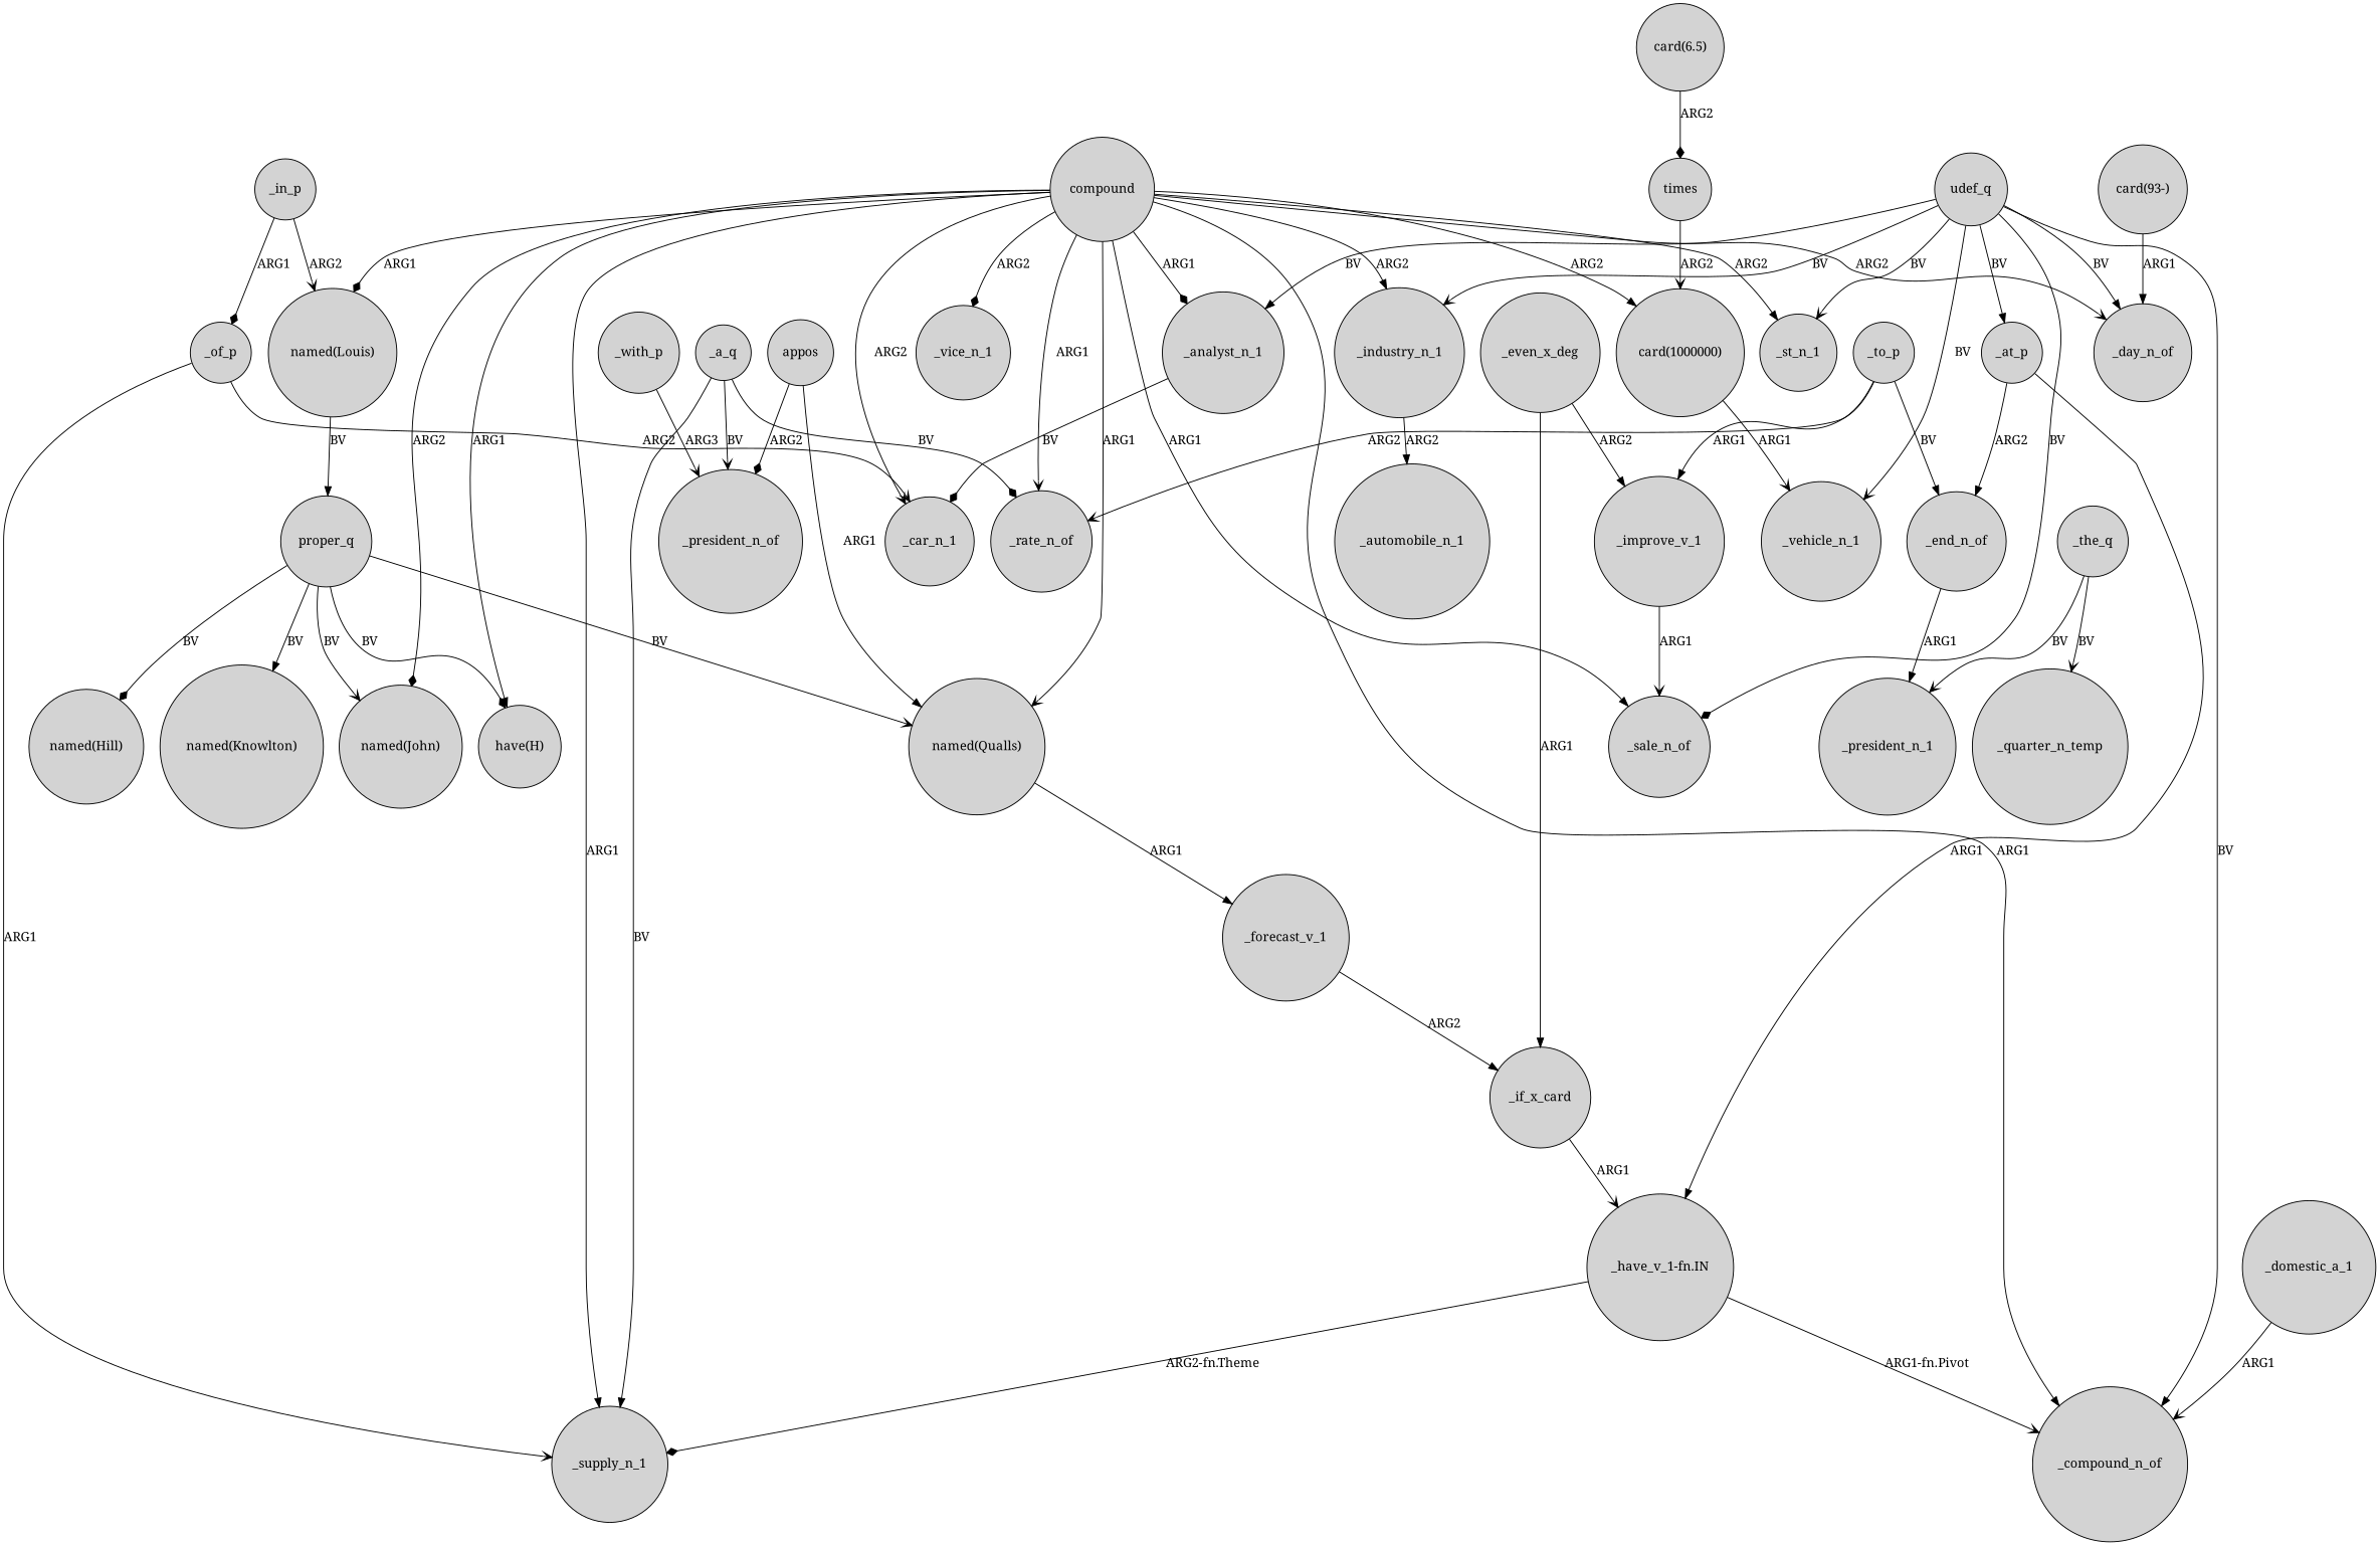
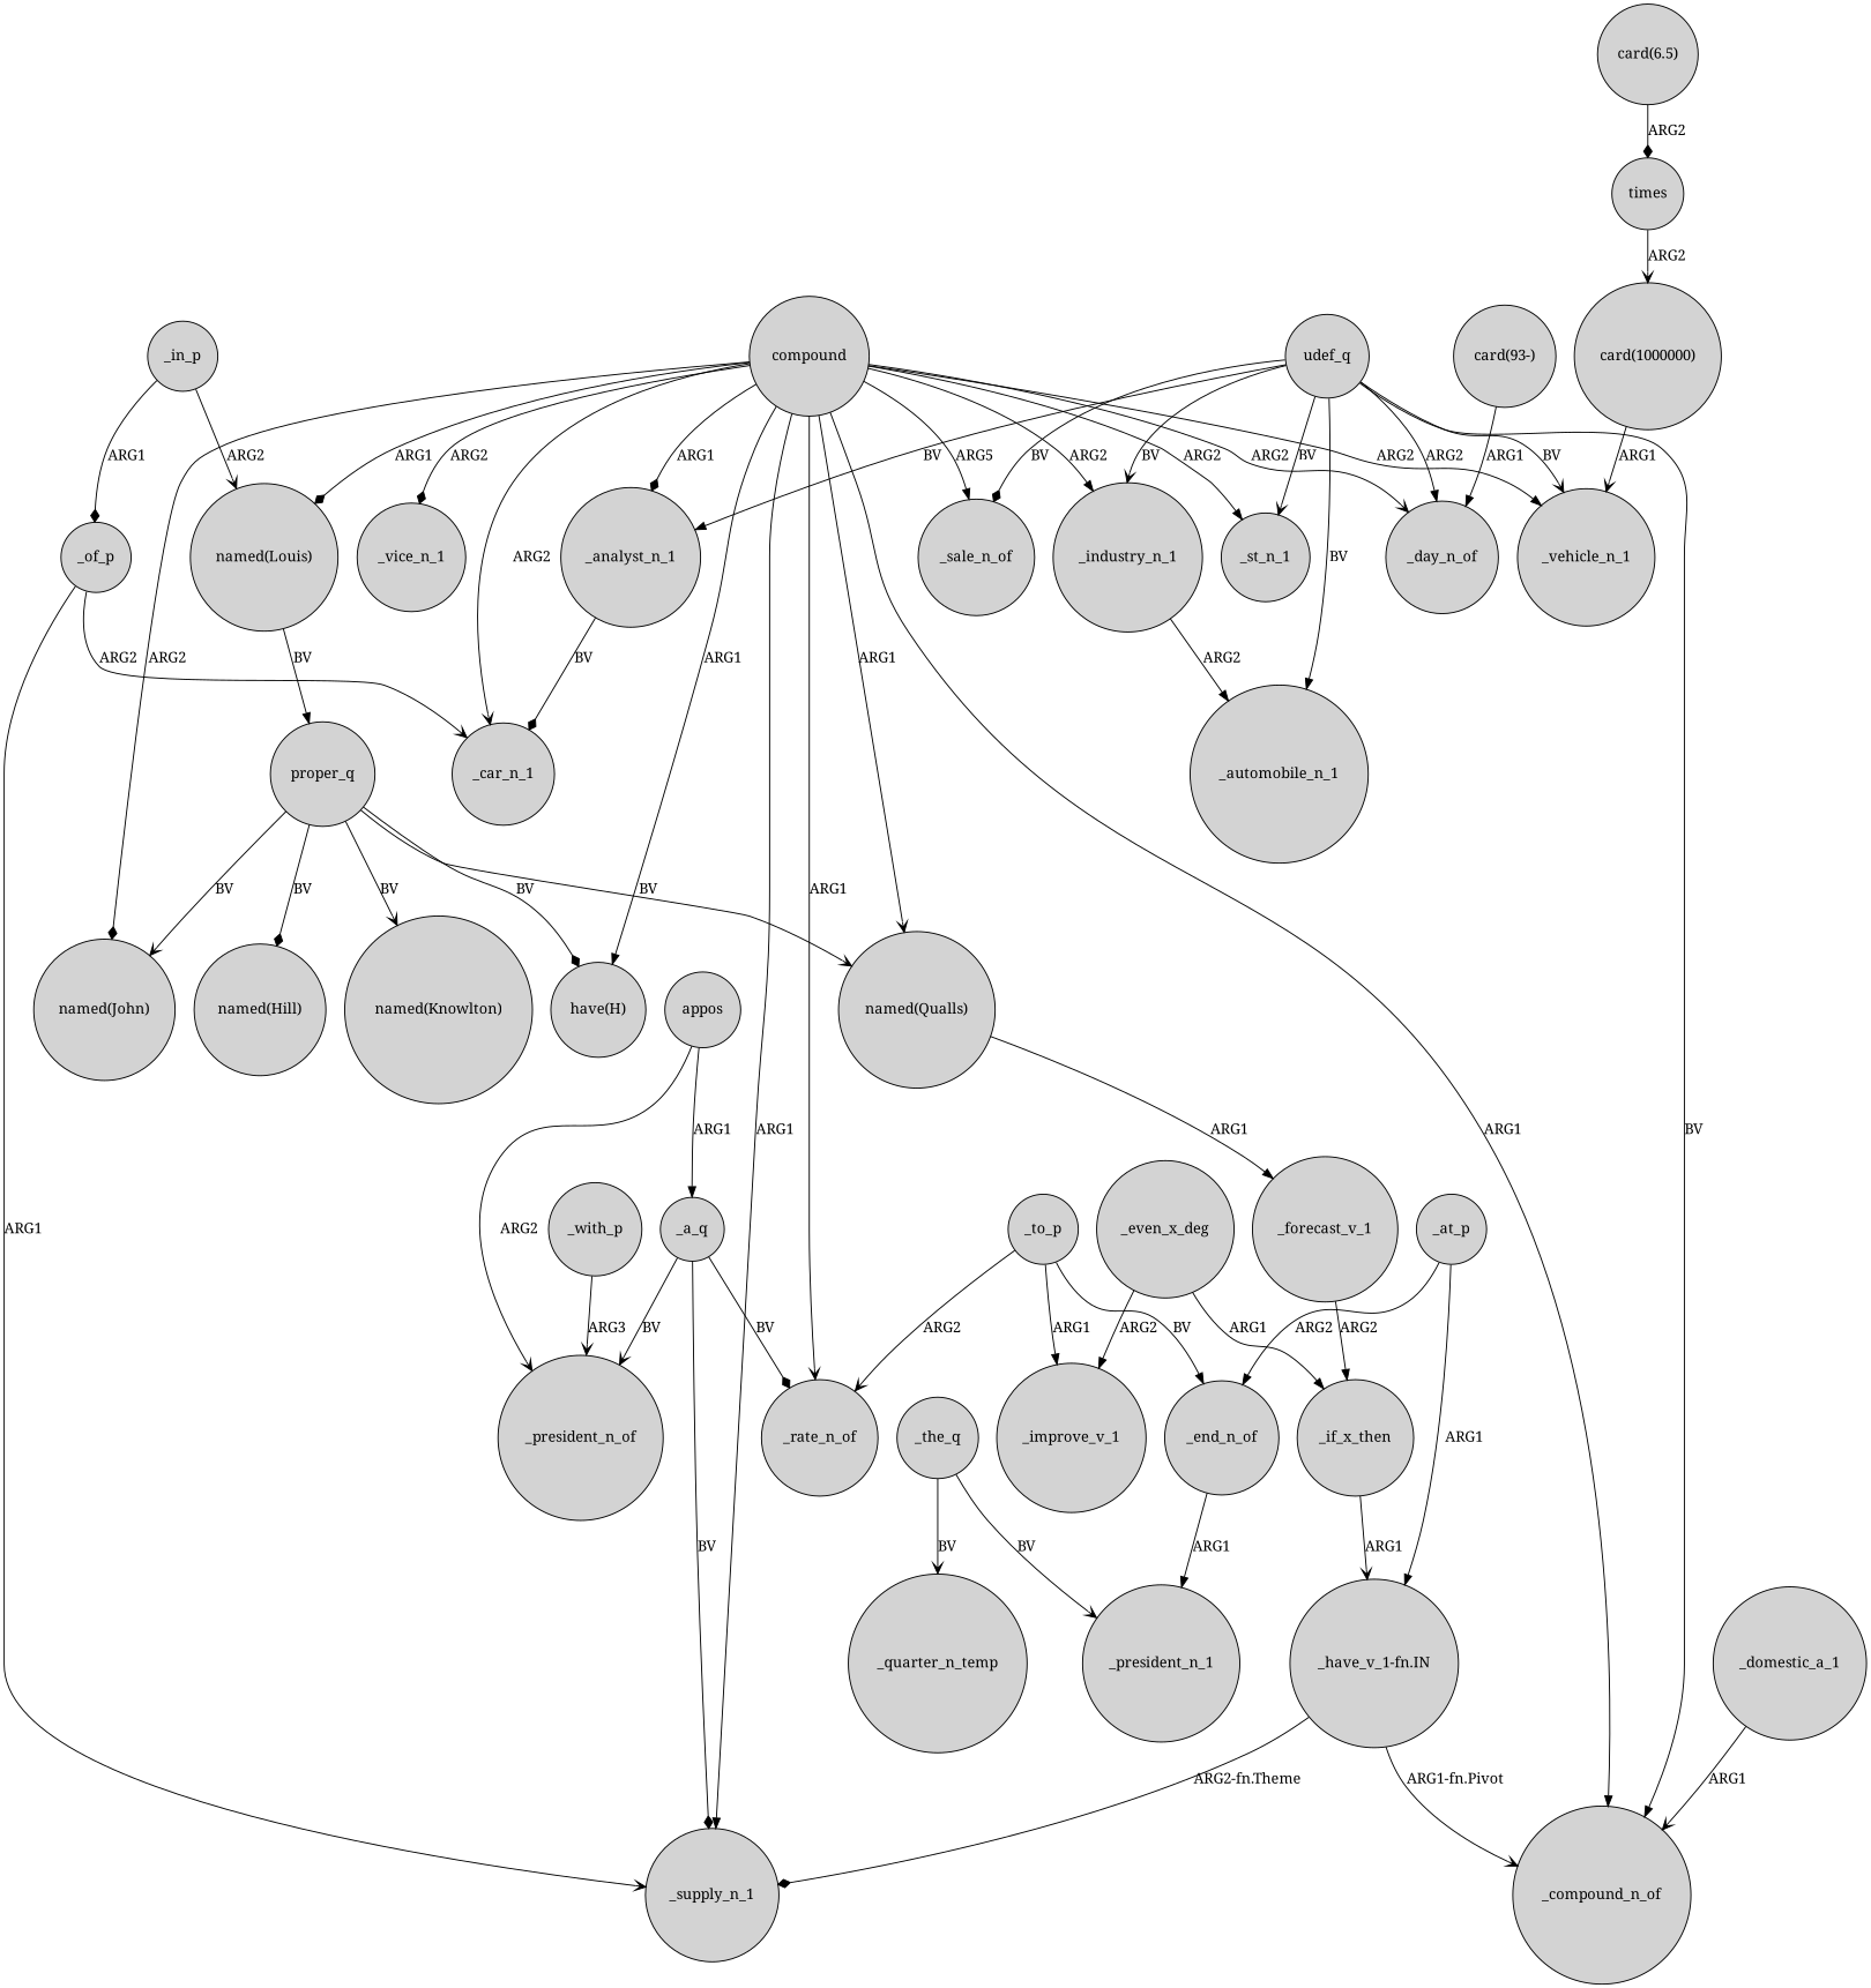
  digraph {
    fontname="Noto Serif"
    node [fontname="Noto Serif" shape=circle style=filled]
    edge [arrowhead=normal fontname="Noto Serif"]
    compound
    "named(John)"
    _supply_n_1
    _vice_n_1
    "named(Louis)"
    _day_n_of
    "named(Qualls)"
    _st_n_1
    _rate_n_of
    n10 [label=_compound_n_of]
    _vehicle_n_1
    _industry_n_1
    n13 [label="have(H)"]
    _sale_n_of
    _car_n_1
    _analyst_n_1
    proper_q
    _forecast_v_1
    _automobile_n_1
    _with_p
    _president_n_of
    _a_q
    "_have_v_1-fn.IN"
-   _if_x_then [label=_if_x_card]
+   _if_x_then
    _improve_v_1
    _in_p
    _of_p
    "named(Knowlton)"
    "named(Hill)"
    _at_p
    _end_n_of
    n32 [label=_president_n_1]
    "card(93-)"
    _the_q
    _quarter_n_temp
    udef_q
    times
    "card(1000000)"
    "card(6.5)"
    _even_x_deg
    appos
    _to_p
    _domestic_a_1
    compound -> "named(John)" [arrowhead=diamond label=ARG2]
    compound -> _supply_n_1 [label=ARG1]
    compound -> _vice_n_1 [arrowhead=diamond label=ARG2]
    compound -> "named(Louis)" [arrowhead=diamond label=ARG1]
    compound -> _day_n_of [arrowhead=vee label=ARG2]
    compound -> "named(Qualls)" [arrowhead=vee label=ARG1]
    compound -> _st_n_1 [label=ARG2]
    compound -> _rate_n_of [arrowhead=vee label=ARG1]
    compound -> n10 [label=ARG1]
-   compound -> "card(1000000)" [label=ARG2]
+   compound -> _vehicle_n_1 [label=ARG2]
    compound -> _industry_n_1 [label=ARG2]
    compound -> n13 [label=ARG1]
-   compound -> _sale_n_of [label=ARG1]
+   compound -> _sale_n_of [label=ARG5]
    compound -> _car_n_1 [arrowhead=vee label=ARG2]
    compound -> _analyst_n_1 [arrowhead=diamond label=ARG1]
    "named(Louis)" -> proper_q [label=BV]
    "named(Qualls)" -> _forecast_v_1 [label=ARG1]
    _industry_n_1 -> _automobile_n_1 [label=ARG2]
    _analyst_n_1 -> _car_n_1 [arrowhead=diamond label=BV]
    proper_q -> "named(John)" [arrowhead=vee label=BV]
    proper_q -> "named(Qualls)" [arrowhead=vee label=BV]
    proper_q -> n13 [arrowhead=diamond label=BV]
-   proper_q -> "named(Knowlton)" [label=BV]
+   proper_q -> "named(Knowlton)" [arrowhead=vee label=BV]
    proper_q -> "named(Hill)" [arrowhead=diamond label=BV]
    _forecast_v_1 -> _if_x_then [label=ARG2]
    _with_p -> _president_n_of [arrowhead=vee label=ARG3]
-   _a_q -> _supply_n_1 [label=BV]
+   _a_q -> _supply_n_1 [arrowhead=diamond label=BV]
    _a_q -> _rate_n_of [arrowhead=diamond label=BV]
    _a_q -> _president_n_of [arrowhead=vee label=BV]
    "_have_v_1-fn.IN" -> _supply_n_1 [arrowhead=diamond label="ARG2-fn.Theme"]
    "_have_v_1-fn.IN" -> n10 [arrowhead=vee label="ARG1-fn.Pivot"]
    _if_x_then -> "_have_v_1-fn.IN" [arrowhead=vee label=ARG1]
-   _improve_v_1 -> _sale_n_of [arrowhead=vee label=ARG1]
    _in_p -> "named(Louis)" [arrowhead=vee label=ARG2]
    _in_p -> _of_p [arrowhead=diamond label=ARG1]
    _of_p -> _supply_n_1 [arrowhead=vee label=ARG1]
    _of_p -> _car_n_1 [arrowhead=vee label=ARG2]
    _at_p -> "_have_v_1-fn.IN" [label=ARG1]
    _at_p -> _end_n_of [label=ARG2]
    _end_n_of -> n32 [label=ARG1]
    "card(93-)" -> _day_n_of [label=ARG1]
    _the_q -> n32 [arrowhead=vee label=BV]
    _the_q -> _quarter_n_temp [arrowhead=vee label=BV]
-   udef_q -> _day_n_of [label=BV]
+   udef_q -> _day_n_of [label=ARG2]
    udef_q -> _st_n_1 [arrowhead=vee label=BV]
    udef_q -> n10 [label=BV]
    udef_q -> _vehicle_n_1 [arrowhead=vee label=BV]
    udef_q -> _industry_n_1 [arrowhead=vee label=BV]
    udef_q -> _sale_n_of [arrowhead=diamond label=BV]
    udef_q -> _analyst_n_1 [label=BV]
-   udef_q -> _at_p [label=BV]
+   udef_q -> _automobile_n_1 [label=BV]
    times -> "card(1000000)" [arrowhead=vee label=ARG2]
    "card(1000000)" -> _vehicle_n_1 [arrowhead=vee label=ARG1]
    "card(6.5)" -> times [arrowhead=diamond label=ARG2]
    _even_x_deg -> _if_x_then [label=ARG1]
    _even_x_deg -> _improve_v_1 [label=ARG2]
-   appos -> "named(Qualls)" [label=ARG1]
-   appos -> _president_n_of [arrowhead=diamond label=ARG2]
+   appos -> _a_q [label=ARG1]
+   appos -> _president_n_of [arrowhead=vee label=ARG2]
    _to_p -> _rate_n_of [arrowhead=vee label=ARG2]
    _to_p -> _improve_v_1 [label=ARG1]
    _to_p -> _end_n_of [label=BV]
    _domestic_a_1 -> n10 [arrowhead=vee label=ARG1]
  }
